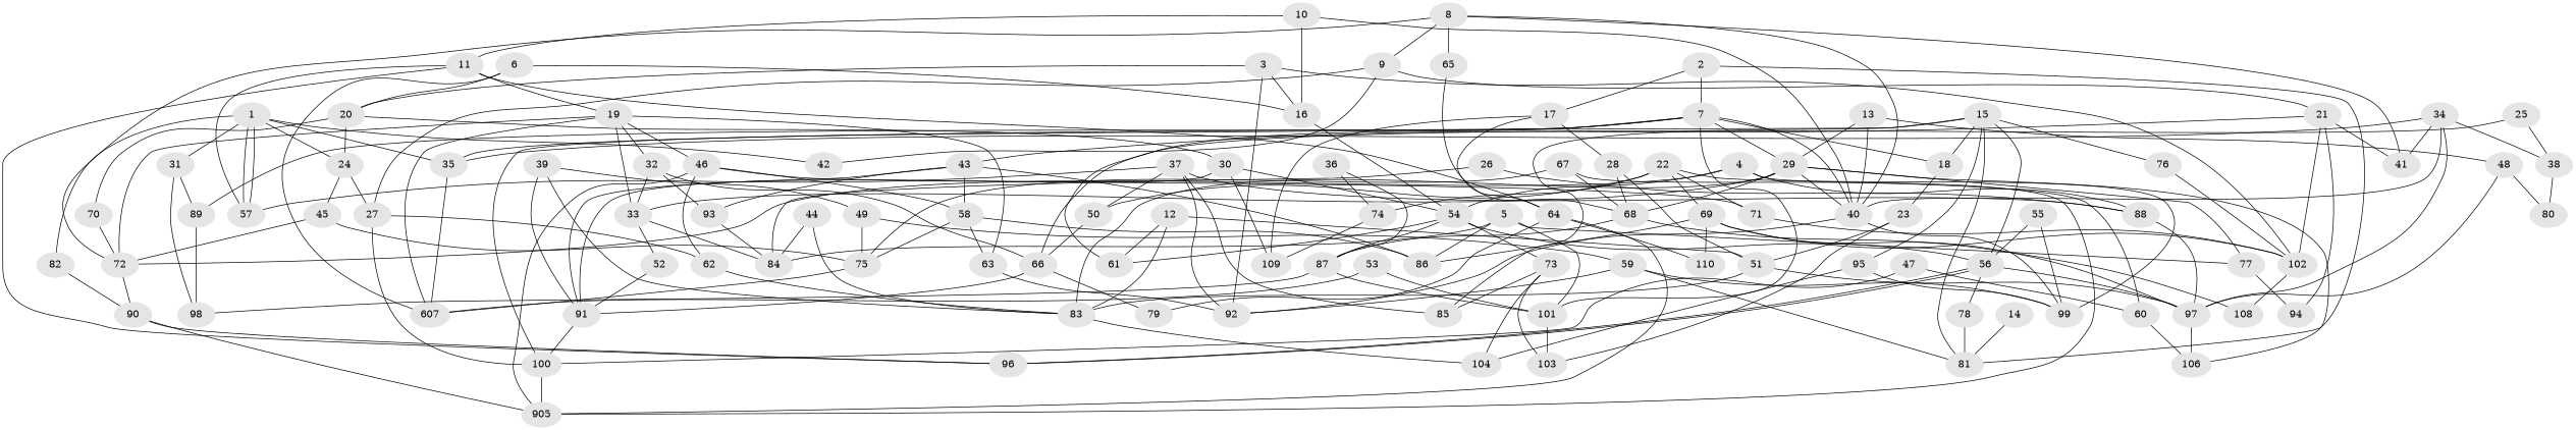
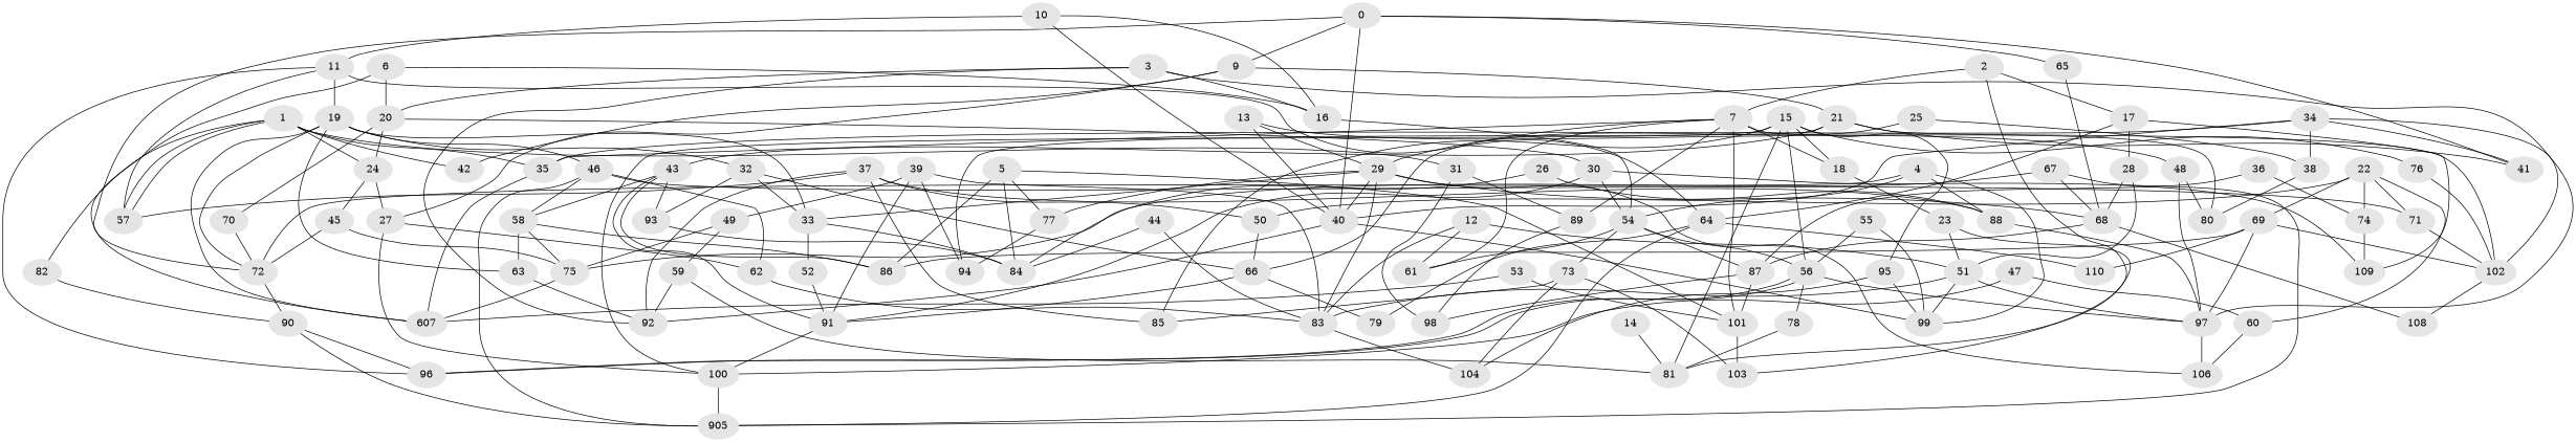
  graph {
    node [color=gray90 style=filled]
    1
    24
    31
    35
    42
    57
    82
    27
    45
    89
    98
    n12 [label=607]
    90
    2
    7
    17
    81
    101
    18
    29
    61
    80
    64
    28
    109
    3
    16
    20
    92
    102
    54
    30
    70
    108
    4
    72
    88
    99
    56
    87
    73
    97
    5
    77
    84
    86
    94
    103
    6
    23
    40
    83
    33
    68
    106
-   8
+   8 [label=0]
    9
    41
    65
    21
    43
    100
    62
    10
    11
    19
    96
    32
    46
    63
    n71 [label=905]
    79
    110
    12
    51
    104
    13
    48
    14
    78
    15
    76
    85
    95
    66
    93
    52
    71
    58
    91
    22
    50
    60
    69
    74
    75
    25
    38
    26
    34
    36
    37
    39
    49
    59
    44
    47
    53
    55
    67
    1 -- 24
    1 -- 31
    1 -- 35
    1 -- 42
    1 -- 57
    1 -- 57
    1 -- 82
    24 -- 27
    24 -- 45
    31 -- 89
    31 -- 98
    35 -- n12
    82 -- 90
    27 -- 100
    27 -- 62
    45 -- 72
    45 -- 75
    89 -- 98
    90 -- 96
    90 -- n71
    2 -- 7
    2 -- 17
    2 -- 81
    7 -- 35
    7 -- 89
    7 -- 101
    7 -- 18
    7 -- 29
    7 -- 61
-   7 -- 40
+   7 -- 80
    17 -- 64
    17 -- 28
    17 -- 109
    101 -- 103
    18 -- 23
    29 -- 77
    29 -- 40
    29 -- 83
    29 -- 33
    29 -- 68
    29 -- 106
    64 -- n71
    64 -- 79
    64 -- 110
    28 -- 68
    28 -- 51
    3 -- 16
    3 -- 20
    3 -- 92
    3 -- 102
    16 -- 54
    20 -- 24
    20 -- 30
    20 -- 70
    102 -- 108
    54 -- 61
    54 -- 56
    54 -- 87
    54 -- 73
    30 -- 109
    30 -- 54
    30 -- 91
    70 -- 72
    4 -- 54
    4 -- 72
    4 -- 88
    4 -- 99
    72 -- 90
    88 -- 97
    56 -- 97
    56 -- 96
    56 -- 96
    56 -- 78
    87 -- 98
    87 -- 101
    73 -- 103
    73 -- 104
    73 -- 85
    97 -- 106
    5 -- 101
    5 -- 77
    5 -- 84
    5 -- 86
    77 -- 94
    6 -- n12
    6 -- 16
    6 -- 20
    23 -- 103
    23 -- 51
    40 -- 92
    40 -- 99
    83 -- 104
    33 -- 84
    33 -- 52
    68 -- 108
    68 -- 87
    8 -- 72
    8 -- 40
    8 -- 9
    8 -- 41
    8 -- 65
    9 -- 42
    9 -- 27
    9 -- 21
    65 -- 68
    21 -- 102
    21 -- 94
    21 -- 41
    21 -- 43
    43 -- 86
    43 -- 93
    43 -- 58
    43 -- 91
    100 -- n71
    62 -- 83
    10 -- 16
    10 -- 40
    10 -- 11
    11 -- 57
    11 -- 64
    11 -- 19
    11 -- 96
    19 -- n12
    19 -- 72
    19 -- 33
    19 -- 32
    19 -- 46
    19 -- 63
    32 -- 33
    32 -- 66
    32 -- 93
    46 -- 62
    46 -- n71
    46 -- 71
    46 -- 58
    63 -- 92
    12 -- 61
    12 -- 83
    12 -- 51
    51 -- 97
    51 -- 83
    13 -- 29
    13 -- 40
    13 -- 48
    48 -- 80
    48 -- 97
    14 -- 81
    78 -- 81
    15 -- 81
    15 -- 18
    15 -- 56
    15 -- 100
    15 -- 76
    15 -- 85
    15 -- 95
    76 -- 102
    95 -- 99
    95 -- 104
    66 -- 79
    66 -- 91
    93 -- 84
    52 -- 91
    71 -- 102
    58 -- 86
    58 -- 63
    58 -- 75
    91 -- 100
    22 -- 71
    22 -- 50
    22 -- 60
    22 -- 69
    22 -- 74
    50 -- 66
    60 -- 106
    69 -- 102
    69 -- 97
    69 -- 86
    69 -- 110
    74 -- 109
    75 -- n12
    25 -- 66
    25 -- 38
    38 -- 80
    26 -- 88
    26 -- 84
    34 -- 35
    34 -- 97
    34 -- 40
    34 -- 41
    34 -- 38
    36 -- 87
    36 -- 74
    37 -- 57
    37 -- 92
    37 -- 88
    37 -- 85
    37 -- 50
+   39 -- 94
    39 -- 83
    39 -- 91
    39 -- 49
    49 -- 75
    49 -- 59
    59 -- 81
    59 -- 92
-   59 -- 99
+   51 -- 99
    44 -- 84
    44 -- 83
    47 -- 100
    47 -- 60
    53 -- n12
    53 -- 101
    55 -- 99
    55 -- 56
    67 -- 68
    67 -- n71
    67 -- 75
  }
